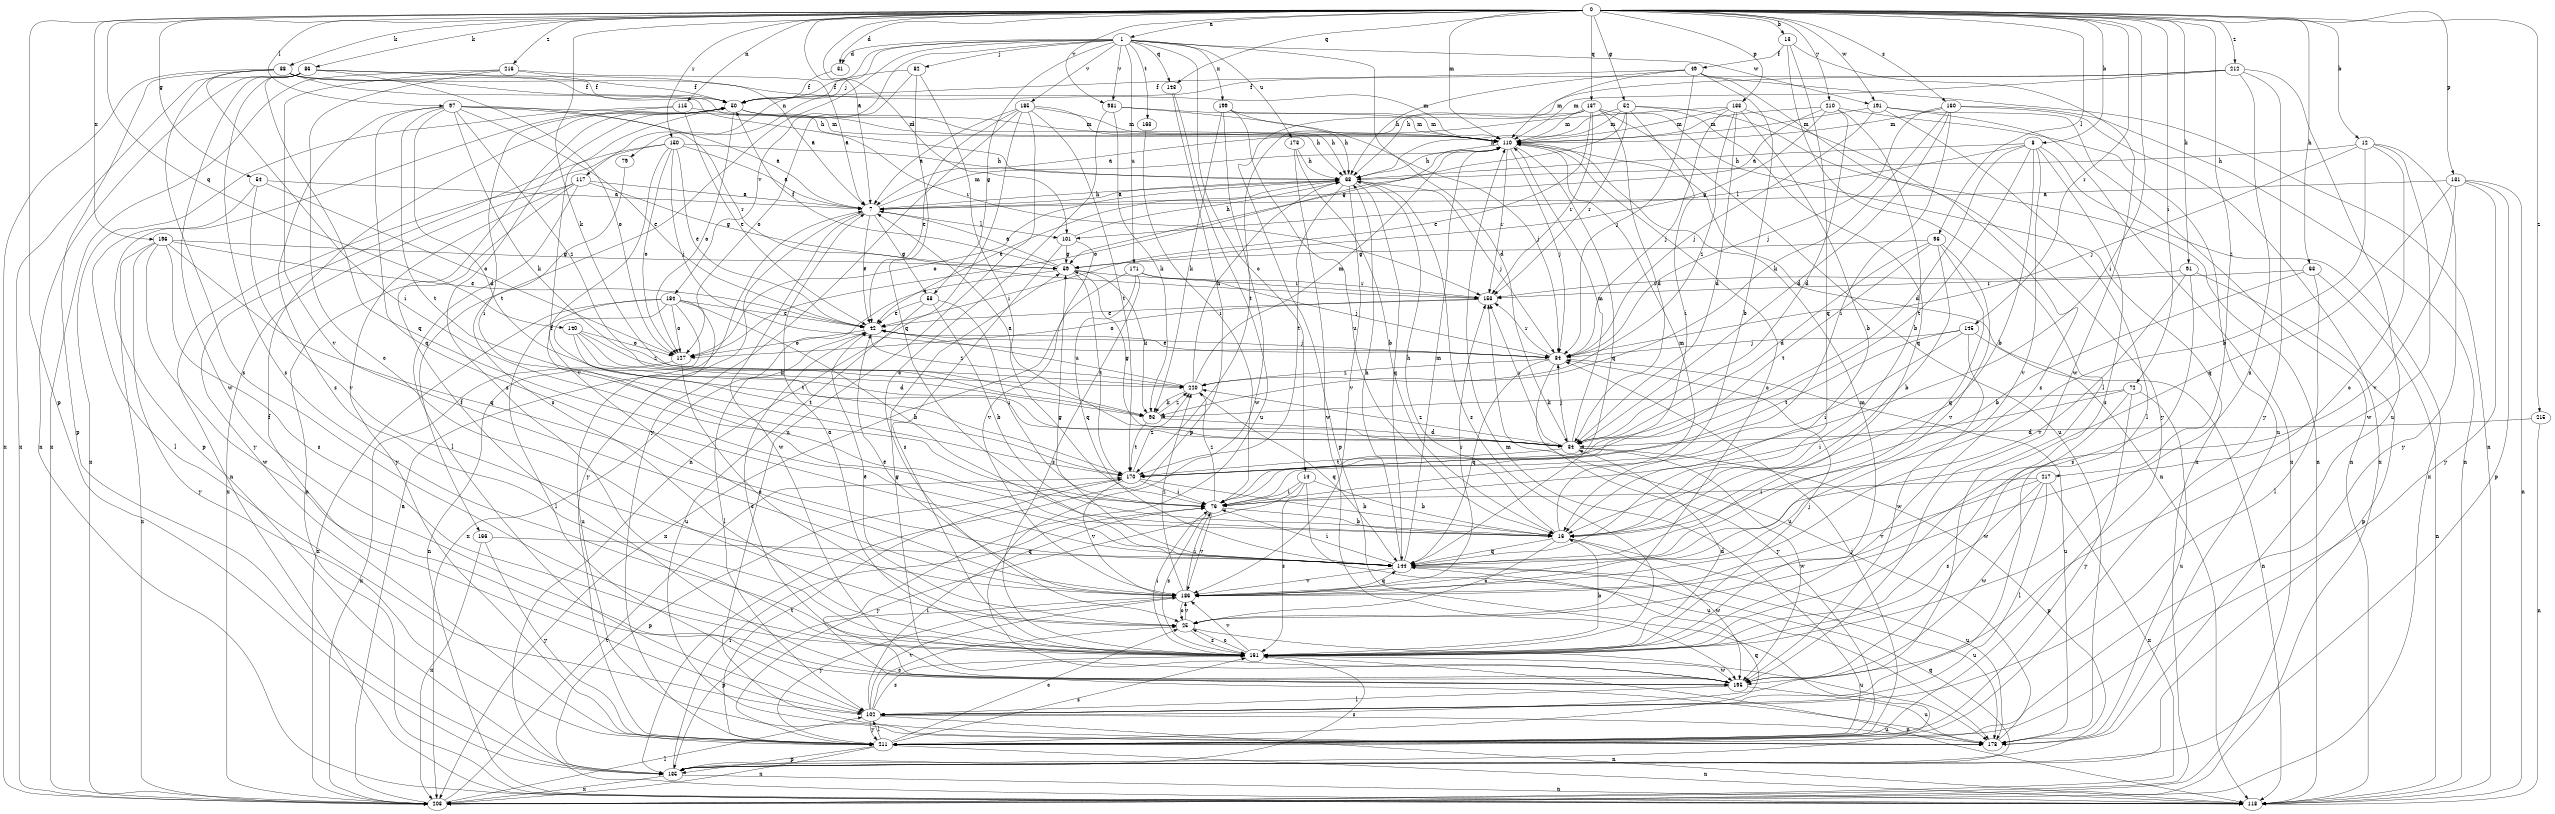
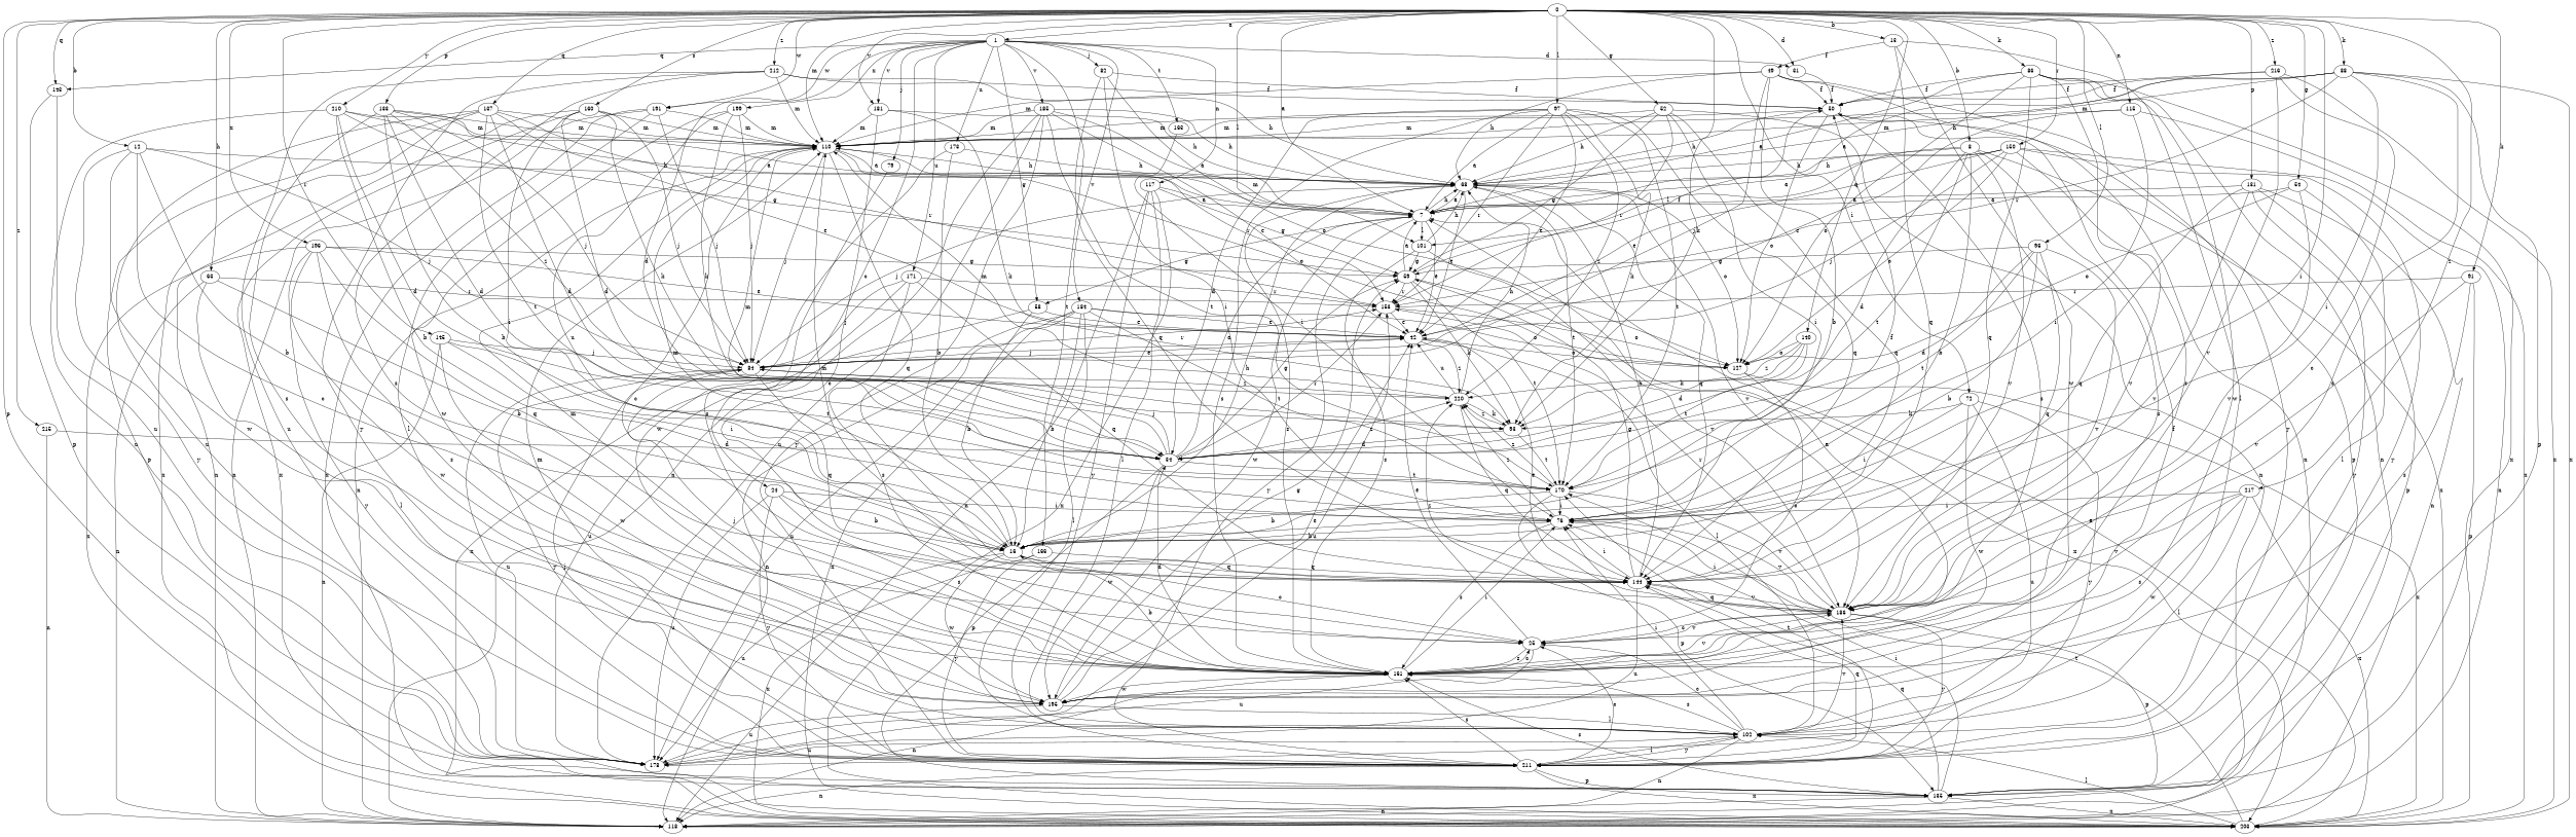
  strict digraph {
    0
    1
    7
    8
    12
    13
    31
    52
    54
    63
    72
    76
    86
    88
    91
    93
    96
    97
    101
    110
    115
    131
    133
    135
    137
    140
    143
    145
    150
    160
-   181 [label=981]
+   181
    191
    196
    210
    212
    215
    216
    217
-   24 [label=14]
+   24
    34
    58
    79
    82
    117
    163
    166
    171
    173
    184
    185
    199
    42
    68
    195
    211
    16
    161
    170
    186
    203
    25
    84
    49
    102
    144
    50
    59
    153
    118
    127
    178
    220
    0 -> 1 [label=a]
    0 -> 7 [label=a]
    0 -> 8 [label=b]
    0 -> 12 [label=b]
    0 -> 13 [label=b]
    0 -> 31 [label=d]
    0 -> 52 [label=g]
    0 -> 54 [label=g]
    0 -> 63 [label=h]
    0 -> 72 [label=i]
    0 -> 76 [label=i]
    0 -> 86 [label=k]
    0 -> 88 [label=k]
    0 -> 91 [label=k]
    0 -> 93 [label=k]
    0 -> 96 [label=l]
    0 -> 97 [label=l]
    0 -> 101 [label=l]
    0 -> 110 [label=m]
    0 -> 115 [label=n]
    0 -> 131 [label=p]
    0 -> 133 [label=p]
    0 -> 135 [label=p]
    0 -> 137 [label=q]
    0 -> 140 [label=q]
    0 -> 143 [label=q]
    0 -> 145 [label=r]
    0 -> 150 [label=r]
    0 -> 160 [label=s]
    0 -> 181 [label=v]
    0 -> 191 [label=w]
    0 -> 196 [label=x]
    0 -> 210 [label=y]
    0 -> 212 [label=z]
    0 -> 215 [label=z]
    0 -> 216 [label=z]
    0 -> 217 [label=z]
    1 -> 31 [label=d]
    1 -> 143 [label=q]
    1 -> 181 [label=v]
    1 -> 191 [label=w]
    1 -> 24 [label=c]
    1 -> 34 [label=d]
    1 -> 58 [label=g]
    1 -> 79 [label=j]
    1 -> 82 [label=j]
    1 -> 117 [label=n]
    1 -> 163 [label=t]
    1 -> 166 [label=t]
    1 -> 171 [label=u]
    1 -> 173 [label=u]
    1 -> 184 [label=v]
    1 -> 185 [label=v]
    1 -> 199 [label=x]
    7 -> 101 [label=l]
    7 -> 110 [label=m]
    7 -> 58 [label=g]
    7 -> 42 [label=e]
    7 -> 68 [label=h]
    7 -> 195 [label=w]
    7 -> 211 [label=y]
    8 -> 101 [label=l]
    8 -> 34 [label=d]
    8 -> 68 [label=h]
    8 -> 16 [label=b]
    8 -> 161 [label=s]
    8 -> 170 [label=t]
    8 -> 186 [label=v]
    8 -> 203 [label=x]
    12 -> 68 [label=h]
    12 -> 195 [label=w]
    12 -> 211 [label=y]
    12 -> 16 [label=b]
    12 -> 25 [label=c]
    12 -> 84 [label=j]
    13 -> 195 [label=w]
    13 -> 49 [label=f]
    13 -> 102 [label=l]
    13 -> 144 [label=q]
    31 -> 50 [label=f]
    52 -> 76 [label=i]
    52 -> 110 [label=m]
    52 -> 68 [label=h]
    52 -> 144 [label=q]
    52 -> 59 [label=g]
    52 -> 153 [label=r]
    52 -> 118 [label=n]
    54 -> 7 [label=a]
    54 -> 186 [label=v]
    54 -> 102 [label=l]
    54 -> 127 [label=o]
    63 -> 16 [label=b]
    63 -> 102 [label=l]
    63 -> 153 [label=r]
    63 -> 118 [label=n]
    72 -> 76 [label=i]
    72 -> 93 [label=k]
    72 -> 195 [label=w]
    72 -> 211 [label=y]
    72 -> 178 [label=u]
    76 -> 16 [label=b]
    76 -> 161 [label=s]
    76 -> 186 [label=v]
    76 -> 220 [label=z]
    86 -> 7 [label=a]
    86 -> 195 [label=w]
    86 -> 161 [label=s]
    86 -> 203 [label=x]
    86 -> 144 [label=q]
    86 -> 50 [label=f]
    86 -> 118 [label=n]
    86 -> 127 [label=o]
    88 -> 76 [label=i]
    88 -> 110 [label=m]
    88 -> 135 [label=p]
    88 -> 68 [label=h]
    88 -> 161 [label=s]
    88 -> 203 [label=x]
    88 -> 50 [label=f]
    88 -> 153 [label=r]
    91 -> 135 [label=p]
    91 -> 161 [label=s]
    91 -> 186 [label=v]
    91 -> 153 [label=r]
    93 -> 34 [label=d]
    93 -> 170 [label=t]
    93 -> 220 [label=z]
    96 -> 34 [label=d]
    96 -> 16 [label=b]
    96 -> 170 [label=t]
    96 -> 186 [label=v]
    96 -> 144 [label=q]
    96 -> 59 [label=g]
    97 -> 7 [label=a]
    97 -> 93 [label=k]
    97 -> 110 [label=m]
    97 -> 34 [label=d]
    97 -> 42 [label=e]
    97 -> 161 [label=s]
    97 -> 170 [label=t]
    97 -> 144 [label=q]
    97 -> 153 [label=r]
    97 -> 220 [label=z]
    101 -> 68 [label=h]
    101 -> 161 [label=s]
    101 -> 186 [label=v]
    101 -> 59 [label=g]
    110 -> 68 [label=h]
    110 -> 25 [label=c]
    110 -> 84 [label=j]
    110 -> 144 [label=q]
    110 -> 153 [label=r]
    110 -> 118 [label=n]
    110 -> 127 [label=o]
    115 -> 76 [label=i]
    115 -> 110 [label=m]
    115 -> 42 [label=e]
    115 -> 203 [label=x]
    131 -> 7 [label=a]
    131 -> 135 [label=p]
    131 -> 211 [label=y]
    131 -> 186 [label=v]
    131 -> 144 [label=q]
    131 -> 118 [label=n]
    133 -> 7 [label=a]
    133 -> 110 [label=m]
    133 -> 34 [label=d]
    133 -> 16 [label=b]
    133 -> 161 [label=s]
    133 -> 84 [label=j]
    133 -> 220 [label=z]
    135 -> 76 [label=i]
    135 -> 161 [label=s]
    135 -> 203 [label=x]
    135 -> 144 [label=q]
    135 -> 118 [label=n]
    137 -> 110 [label=m]
    137 -> 135 [label=p]
    137 -> 34 [label=d]
    137 -> 42 [label=e]
    137 -> 170 [label=t]
    137 -> 203 [label=x]
    137 -> 153 [label=r]
    137 -> 178 [label=u]
    140 -> 93 [label=k]
    140 -> 34 [label=d]
    140 -> 170 [label=t]
    140 -> 127 [label=o]
    140 -> 220 [label=z]
    143 -> 135 [label=p]
    143 -> 178 [label=u]
    145 -> 76 [label=i]
    145 -> 195 [label=w]
    145 -> 170 [label=t]
    145 -> 84 [label=j]
    145 -> 118 [label=n]
    150 -> 7 [label=a]
    150 -> 42 [label=e]
    150 -> 68 [label=h]
    150 -> 211 [label=y]
    150 -> 186 [label=v]
    150 -> 84 [label=j]
    150 -> 118 [label=n]
    150 -> 127 [label=o]
    160 -> 76 [label=i]
    160 -> 93 [label=k]
    160 -> 110 [label=m]
    160 -> 34 [label=d]
    160 -> 203 [label=x]
    160 -> 84 [label=j]
    160 -> 118 [label=n]
    181 -> 93 [label=k]
    181 -> 110 [label=m]
    181 -> 68 [label=h]
    181 -> 25 [label=c]
    191 -> 110 [label=m]
    191 -> 203 [label=x]
    191 -> 84 [label=j]
    191 -> 102 [label=l]
    191 -> 118 [label=n]
    196 -> 42 [label=e]
    196 -> 195 [label=w]
    196 -> 211 [label=y]
    196 -> 161 [label=s]
    196 -> 203 [label=x]
    196 -> 144 [label=q]
    196 -> 59 [label=g]
    210 -> 7 [label=a]
    210 -> 110 [label=m]
    210 -> 34 [label=d]
    210 -> 16 [label=b]
    210 -> 59 [label=g]
    210 -> 178 [label=u]
    212 -> 110 [label=m]
    212 -> 68 [label=h]
    212 -> 211 [label=y]
    212 -> 161 [label=s]
    212 -> 50 [label=f]
    212 -> 178 [label=u]
    215 -> 34 [label=d]
    215 -> 118 [label=n]
    216 -> 7 [label=a]
    216 -> 186 [label=v]
    216 -> 203 [label=x]
    216 -> 25 [label=c]
    216 -> 50 [label=f]
    217 -> 76 [label=i]
    217 -> 195 [label=w]
    217 -> 161 [label=s]
    217 -> 186 [label=v]
    217 -> 203 [label=x]
    217 -> 102 [label=l]
    24 -> 76 [label=i]
    24 -> 211 [label=y]
    24 -> 16 [label=b]
    24 -> 161 [label=s]
    24 -> 178 [label=u]
    34 -> 7 [label=a]
    34 -> 110 [label=m]
    34 -> 135 [label=p]
    34 -> 195 [label=w]
    34 -> 170 [label=t]
    34 -> 84 [label=j]
    34 -> 59 [label=g]
    34 -> 153 [label=r]
    34 -> 220 [label=z]
-   58 -> 76 [label=i]
    58 -> 42 [label=e]
    58 -> 16 [label=b]
    58 -> 178 [label=u]
    79 -> 161 [label=s]
    82 -> 76 [label=i]
    82 -> 144 [label=q]
    82 -> 50 [label=f]
    82 -> 127 [label=o]
    117 -> 7 [label=a]
    117 -> 211 [label=y]
    117 -> 203 [label=x]
    117 -> 102 [label=l]
    117 -> 59 [label=g]
    117 -> 118 [label=n]
    163 -> 76 [label=i]
    166 -> 211 [label=y]
    166 -> 203 [label=x]
    166 -> 144 [label=q]
    171 -> 161 [label=s]
    171 -> 203 [label=x]
    171 -> 84 [label=j]
    171 -> 144 [label=q]
    171 -> 153 [label=r]
    173 -> 68 [label=h]
    173 -> 195 [label=w]
    173 -> 16 [label=b]
    184 -> 42 [label=e]
    184 -> 16 [label=b]
    184 -> 170 [label=t]
    184 -> 203 [label=x]
    184 -> 102 [label=l]
    184 -> 118 [label=n]
    184 -> 127 [label=o]
    184 -> 178 [label=u]
    185 -> 7 [label=a]
    185 -> 110 [label=m]
    185 -> 42 [label=e]
    185 -> 68 [label=h]
    185 -> 211 [label=y]
    185 -> 170 [label=t]
    185 -> 118 [label=n]
    185 -> 178 [label=u]
    199 -> 93 [label=k]
    199 -> 110 [label=m]
    199 -> 195 [label=w]
    199 -> 16 [label=u]
    199 -> 84 [label=j]
    42 -> 84 [label=j]
    42 -> 102 [label=l]
    42 -> 127 [label=o]
    42 -> 220 [label=z]
    68 -> 7 [label=a]
    68 -> 42 [label=e]
    68 -> 161 [label=s]
    68 -> 170 [label=t]
    68 -> 186 [label=v]
    68 -> 84 [label=j]
    68 -> 144 [label=q]
    68 -> 127 [label=o]
    195 -> 42 [label=e]
    195 -> 102 [label=l]
-   195 -> 50 [label=f]
    195 -> 59 [label=g]
    195 -> 178 [label=u]
    211 -> 110 [label=m]
    211 -> 135 [label=p]
    211 -> 161 [label=s]
    211 -> 170 [label=t]
    211 -> 203 [label=x]
    211 -> 25 [label=c]
    211 -> 84 [label=j]
    211 -> 102 [label=l]
    211 -> 144 [label=q]
    211 -> 118 [label=n]
    16 -> 110 [label=m]
    16 -> 68 [label=h]
    16 -> 195 [label=w]
    16 -> 25 [label=c]
    16 -> 144 [label=q]
    16 -> 50 [label=f]
    16 -> 178 [label=u]
    161 -> 7 [label=a]
    161 -> 76 [label=i]
    161 -> 110 [label=m]
    161 -> 34 [label=d]
    161 -> 195 [label=w]
    161 -> 16 [label=b]
    161 -> 186 [label=v]
    161 -> 25 [label=c]
    161 -> 84 [label=j]
    161 -> 118 [label=n]
    170 -> 76 [label=i]
    170 -> 135 [label=p]
    170 -> 16 [label=b]
    170 -> 186 [label=v]
    170 -> 220 [label=z]
    186 -> 76 [label=i]
    186 -> 135 [label=p]
    186 -> 42 [label=e]
    186 -> 211 [label=y]
    186 -> 25 [label=c]
    186 -> 144 [label=q]
    186 -> 153 [label=r]
    186 -> 220 [label=z]
    203 -> 7 [label=a]
    203 -> 170 [label=t]
    203 -> 102 [label=l]
    25 -> 42 [label=e]
    25 -> 161 [label=s]
    25 -> 186 [label=v]
    25 -> 178 [label=u]
    84 -> 42 [label=e]
    84 -> 211 [label=y]
    84 -> 144 [label=q]
    84 -> 153 [label=r]
    84 -> 178 [label=u]
    84 -> 220 [label=z]
    49 -> 110 [label=m]
    49 -> 68 [label=h]
    49 -> 211 [label=y]
    49 -> 16 [label=b]
    49 -> 84 [label=j]
    49 -> 50 [label=f]
    49 -> 118 [label=n]
    102 -> 76 [label=i]
    102 -> 211 [label=y]
    102 -> 161 [label=s]
    102 -> 186 [label=v]
    102 -> 25 [label=c]
    102 -> 50 [label=f]
    102 -> 118 [label=n]
    102 -> 178 [label=u]
    144 -> 76 [label=i]
    144 -> 110 [label=m]
    144 -> 68 [label=h]
    144 -> 186 [label=v]
    144 -> 59 [label=g]
    144 -> 178 [label=u]
    50 -> 110 [label=m]
    50 -> 135 [label=p]
    50 -> 68 [label=h]
    50 -> 161 [label=s]
    50 -> 127 [label=o]
    59 -> 7 [label=a]
    59 -> 93 [label=k]
    59 -> 170 [label=t]
    59 -> 203 [label=x]
    59 -> 50 [label=f]
    59 -> 153 [label=r]
    153 -> 42 [label=e]
    153 -> 127 [label=o]
    127 -> 203 [label=x]
    127 -> 25 [label=c]
    178 -> 153 [label=u]
    220 -> 93 [label=k]
    220 -> 110 [label=m]
    220 -> 42 [label=u]
    220 -> 68 [label=h]
    220 -> 144 [label=q]
  }
